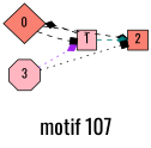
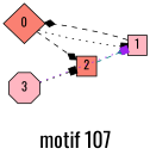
  digraph {
    fontname=Oswald
    fontsize=24
    label="\nmotif 107\n"
    rankdir=LR
    splines=false
    node [fillcolor=salmon fontname=Oswald shape=box style=filled]
    edge [arrowhead=box color=black fontname=Oswald style=dashed]
    0 [height=0.3 shape=diamond width=0.3]
    1 [fillcolor=lightpink height=0.3 width=0.3]
    2 [height=0.3 width=0.3]
    3 [fillcolor=lightpink height=0.3 shape=octagon width=0.3]
-   0 -> 1
+   0 -> 1 [style=dotted]
    0 -> 2 [arrowhead=diamond]
    1 -> 0 [arrowhead=diamond]
-   1 -> 2 [arrowhead=diamond color=teal]
-   3 -> 1 [arrowhead=diamond color=purple style=dotted]
+   2 -> 1 [arrowhead=diamond color=teal]
+   3 -> 1 [color=purple style=dotted]
    3 -> 2 [style=dotted]
  }
